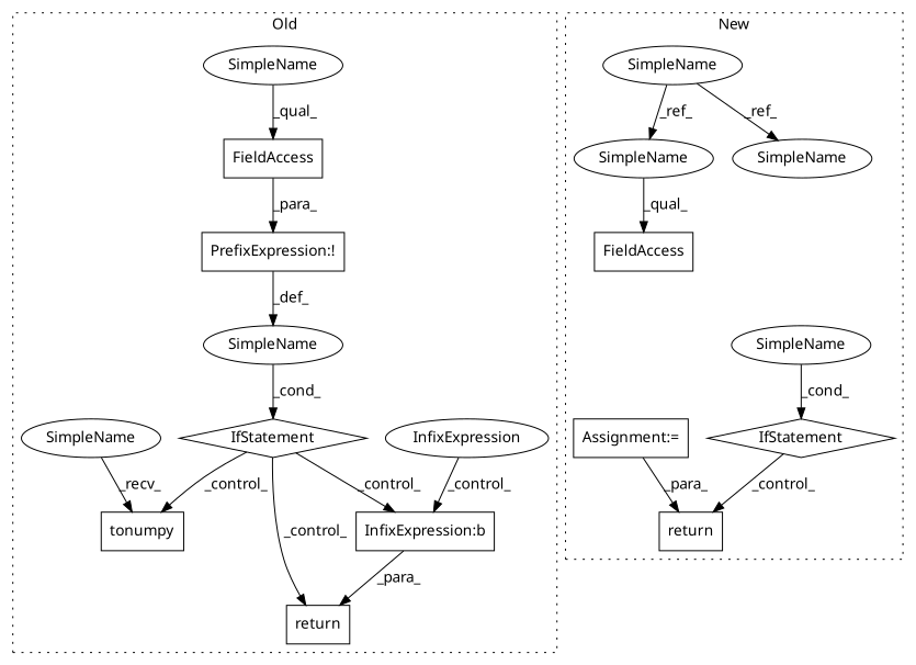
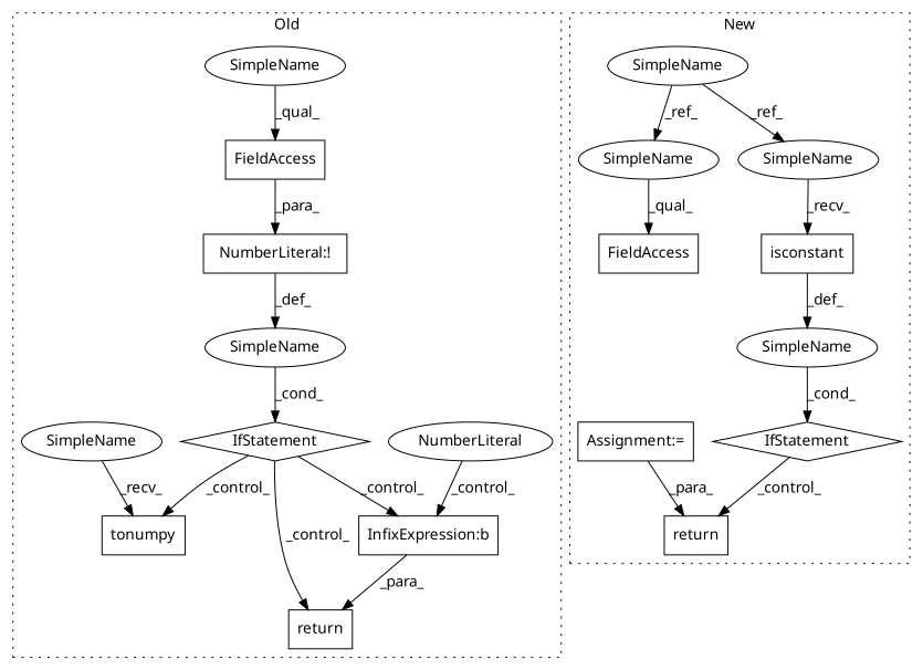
  digraph {
    fontname="Noto Sans"
    node [a=42 fontname="Noto Sans" l=4 shape=box]
    edge [fontname="Noto Sans"]
    n1 [a=25 l="4,2" label=IfStatement s="349,369" shape=diamond]
-   n2 [a=38 l=1 label="PrefixExpression:!" s=353]
+   n2 [a=38 l=1 label="NumberLiteral:!" s=353]
    n3 [label=SimpleName shape=ellipse l=""]
    n4 [a=32 l=9 label=tonumpy s=392]
    n5 [a=27 l=3 label="InfixExpression:b" s=401]
-   n6 [a=34 l=1 label=InfixExpression s=404 shape=ellipse]
+   n6 [a=34 l=1 label=NumberLiteral s=404 shape=ellipse]
    n7 [a=22 l=15 label=FieldAccess s=354]
    n8 [a=41 l=7 label=return s=379]
    n9 [label=SimpleName s=354 shape=ellipse]
    n10 [label=SimpleName s=387 shape=ellipse]
+   n11 [a=32 l=12 label=isconstant s=390]
    n12 [label=SimpleName s=332 shape=ellipse]
    n13 [a=25 l="4,2" label=IfStatement s="381,402" shape=diamond]
    n14 [label=SimpleName shape=ellipse l=""]
    n15 [a=41 l=7 label=return s=412]
    n16 [a=7 l=5 label="Assignment:=" s=184]
    n17 [a=22 l=10 label=FieldAccess s=430]
    n18 [label=SimpleName s=430 shape=ellipse]
    n19 [label=SimpleName s=385 shape=ellipse]
    subgraph cluster_1 {
      label=Old
      style=dotted
      n1
      n2
      n3
      n4
      n5
      n6
      n7
      n8
      n9
      n10
    }
    subgraph cluster_2 {
      label=New
      style=dotted
+     n11
      n12
      n13
      n14
      n15
      n16
      n17
      n18
      n19
    }
    n1 -> n4 [label=_control_]
    n1 -> n5 [label=_control_]
    n1 -> n8 [label=_control_]
    n2 -> n3 [label=_def_]
    n3 -> n1 [label=_cond_]
    n5 -> n8 [label=_para_]
    n6 -> n5 [label=_control_]
    n7 -> n2 [label=_para_]
    n9 -> n7 [label=_qual_]
    n10 -> n4 [label=_recv_]
+   n11 -> n14 [label=_def_]
    n12 -> n18 [label=_ref_]
    n12 -> n19 [label=_ref_]
    n13 -> n15 [label=_control_]
    n14 -> n13 [label=_cond_]
    n16 -> n15 [label=_para_]
    n18 -> n17 [label=_qual_]
+   n19 -> n11 [label=_recv_]
  }
